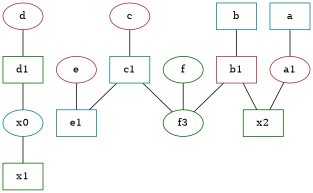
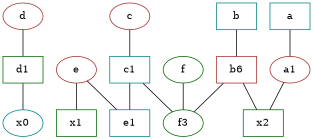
  graph {
    node [color=teal labelfontsize=50 shape=box]
    x0 [shape=ellipse]
    x1 [color=darkgreen]
    c1
    e1
    n5 [color=darkgreen label=f3 shape=ellipse]
    d1 [color=darkgreen]
-   b1 [color=brown]
+   b1 [color=brown label=b6]
    b
    x2 [color=darkgreen]
    a1 [color=brown shape=ellipse]
    e [color=brown shape=ellipse]
    a
    d [color=brown shape=ellipse]
    f [color=darkgreen shape=ellipse]
    c [color=brown shape=ellipse]
-   x0 -- x1
+   e -- x1
    c1 -- e1
    c1 -- n5
    d1 -- x0
    b1 -- n5
    b1 -- x2
    b -- b1
    a1 -- x2
    e -- e1
    a -- a1
    d -- d1
    f -- n5
    c -- c1
  }
